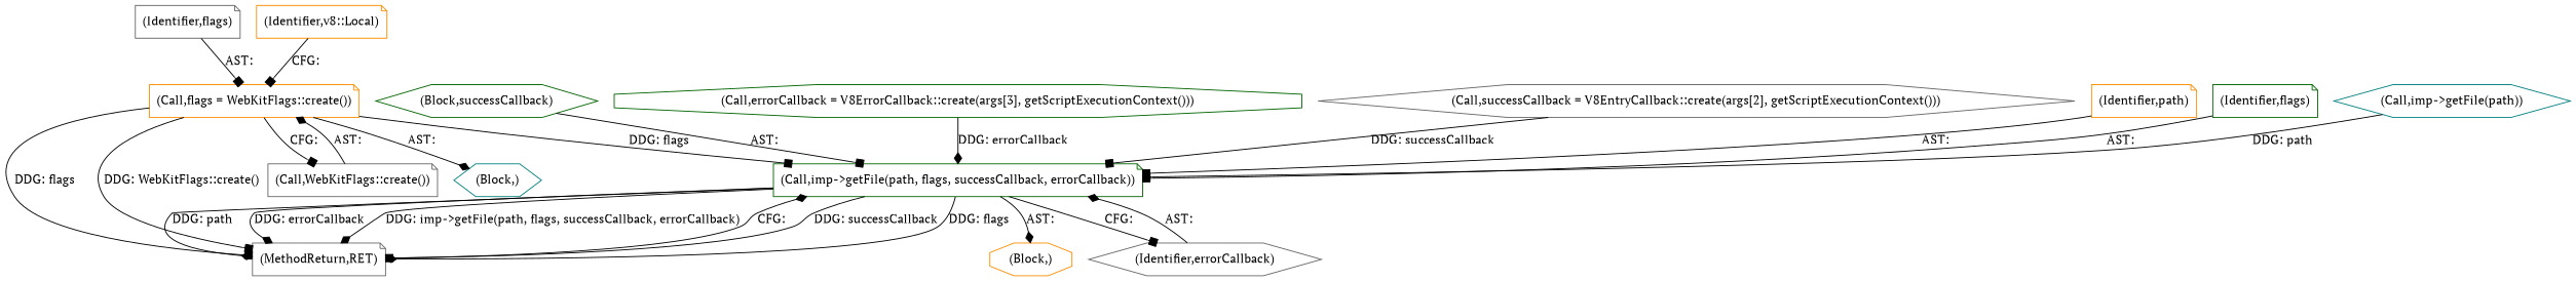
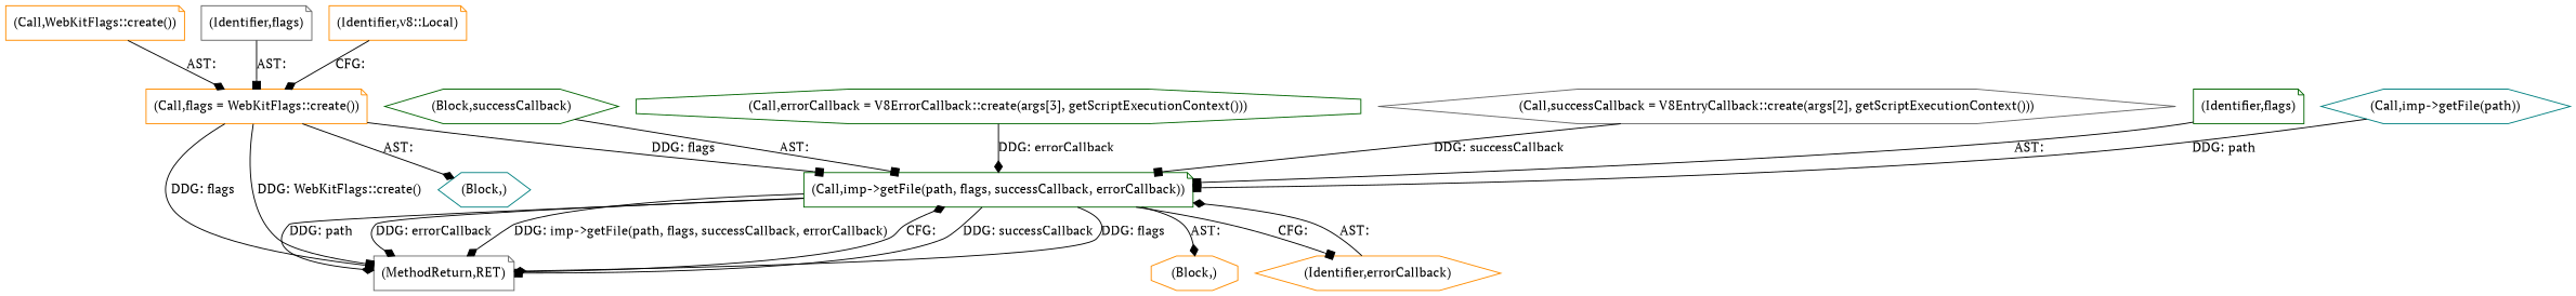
  digraph {
    fontname="PT Serif"
    node [color=darkorange fontname="PT Serif" shape=note]
    edge [arrowhead=box fontname="PT Serif"]
    n1 [label="(Call,flags = WebKitFlags::create())"]
    n2 [color=darkgreen label="(Call,imp->getFile(path, flags, successCallback, errorCallback))"]
    n3 [color=gray40 label="(MethodReturn,RET)"]
-   n4 [color=gray40 label="(Call,WebKitFlags::create())"]
+   n4 [label="(Call,WebKitFlags::create())"]
    n5 [color=teal label="(Block,)" shape=hexagon]
    n6 [label="(Block,)" shape=octagon]
-   n7 [color=gray40 label="(Identifier,errorCallback)" shape=hexagon]
+   n7 [label="(Identifier,errorCallback)" shape=hexagon]
    n8 [color=darkgreen label="(Block,successCallback)" shape=hexagon]
    n9 [color=darkgreen label="(Call,errorCallback = V8ErrorCallback::create(args[3], getScriptExecutionContext()))" shape=octagon]
    n10 [color=gray40 label="(Call,successCallback = V8EntryCallback::create(args[2], getScriptExecutionContext()))" shape=hexagon]
    n11 [color=gray40 label="(Identifier,flags)"]
-   n12 [label="(Identifier,path)"]
    n13 [color=darkgreen label="(Identifier,flags)"]
    n14 [label="(Identifier,v8::Local)"]
    n15 [color=teal label="(Call,imp->getFile(path))" shape=hexagon]
    n1 -> n2 [label="DDG: flags"]
    n1 -> n3 [label="DDG: flags"]
    n1 -> n3 [label="DDG: WebKitFlags::create()"]
-   n1 -> n4 [label="CFG: "]
    n1 -> n5 [arrowhead=diamond label="AST: "]
    n2 -> n3 [label="DDG: successCallback"]
    n2 -> n3 [arrowhead=diamond label="DDG: flags"]
    n2 -> n3 [arrowhead=diamond label="DDG: path"]
    n2 -> n3 [arrowhead=diamond label="DDG: errorCallback"]
    n2 -> n3 [arrowhead=diamond label="DDG: imp->getFile(path, flags, successCallback, errorCallback)"]
    n2 -> n6 [arrowhead=diamond label="AST: "]
    n2 -> n7 [label="CFG: "]
    n3 -> n2 [arrowhead=diamond label="CFG: "]
    n4 -> n1 [arrowhead=diamond label="AST: "]
    n7 -> n2 [arrowhead=diamond label="AST: "]
    n8 -> n2 [label="AST: "]
    n9 -> n2 [arrowhead=diamond label="DDG: errorCallback"]
    n10 -> n2 [label="DDG: successCallback"]
    n11 -> n1 [label="AST: "]
-   n12 -> n2 [label="AST: "]
    n13 -> n2 [label="AST: "]
-   n14 -> n1 [label="CFG: "]
+   n14 -> n1 [arrowhead=diamond label="CFG: "]
    n15 -> n2 [label="DDG: path"]
  }
